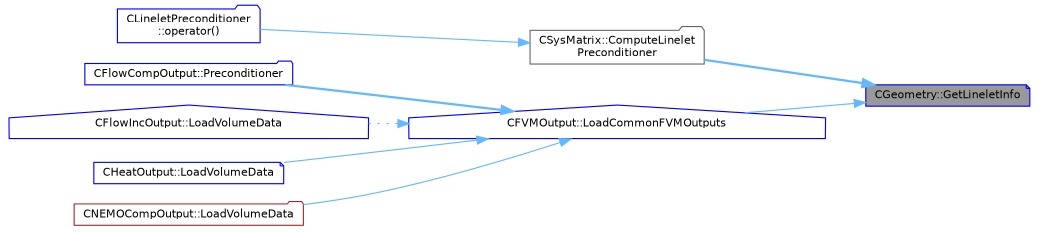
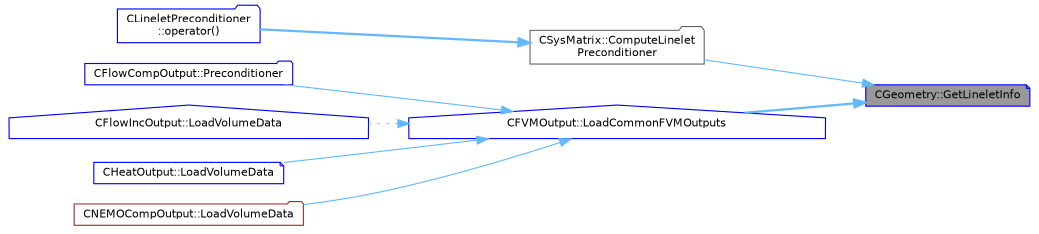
  digraph {
    rankdir=RL
    node [color=blue fillcolor=white fontname=Helvetica fontsize=10 shape=folder style=filled]
    edge [color=steelblue1 dir=back fontname=Helvetica fontsize=10 labelfontname=Helvetica labelfontsize=10 style=solid]
    n1 [fillcolor=grey60 fontcolor=black height=0.2 label="CGeometry::GetLineletInfo" shape=note width=0.4]
    n2 [color=gray40 height=0.2 label="CSysMatrix::ComputeLinelet\lPreconditioner" width=0.4]
    n3 [height=0.2 label="CFVMOutput::LoadCommonFVMOutputs" shape=house width=0.4]
    n4 [height=0.2 label="CLineletPreconditioner\l::operator()" width=0.4]
    n5 [height=0.2 label="CFlowCompOutput::Preconditioner" width=0.4]
    n6 [height=0.2 label="CFlowIncOutput::LoadVolumeData" shape=house width=0.4]
    n7 [height=0.2 label="CHeatOutput::LoadVolumeData" shape=note width=0.4]
    n8 [color=brown height=0.2 label="CNEMOCompOutput::LoadVolumeData" width=0.4]
-   n1 -> n2 [style=bold]
-   n1 -> n3
-   n2 -> n4
-   n3 -> n5 [style=bold]
+   n1 -> n2
+   n1 -> n3 [style=bold]
+   n2 -> n4 [style=bold]
+   n3 -> n5
    n3 -> n6 [style=dotted]
    n3 -> n7
    n3 -> n8
  }
